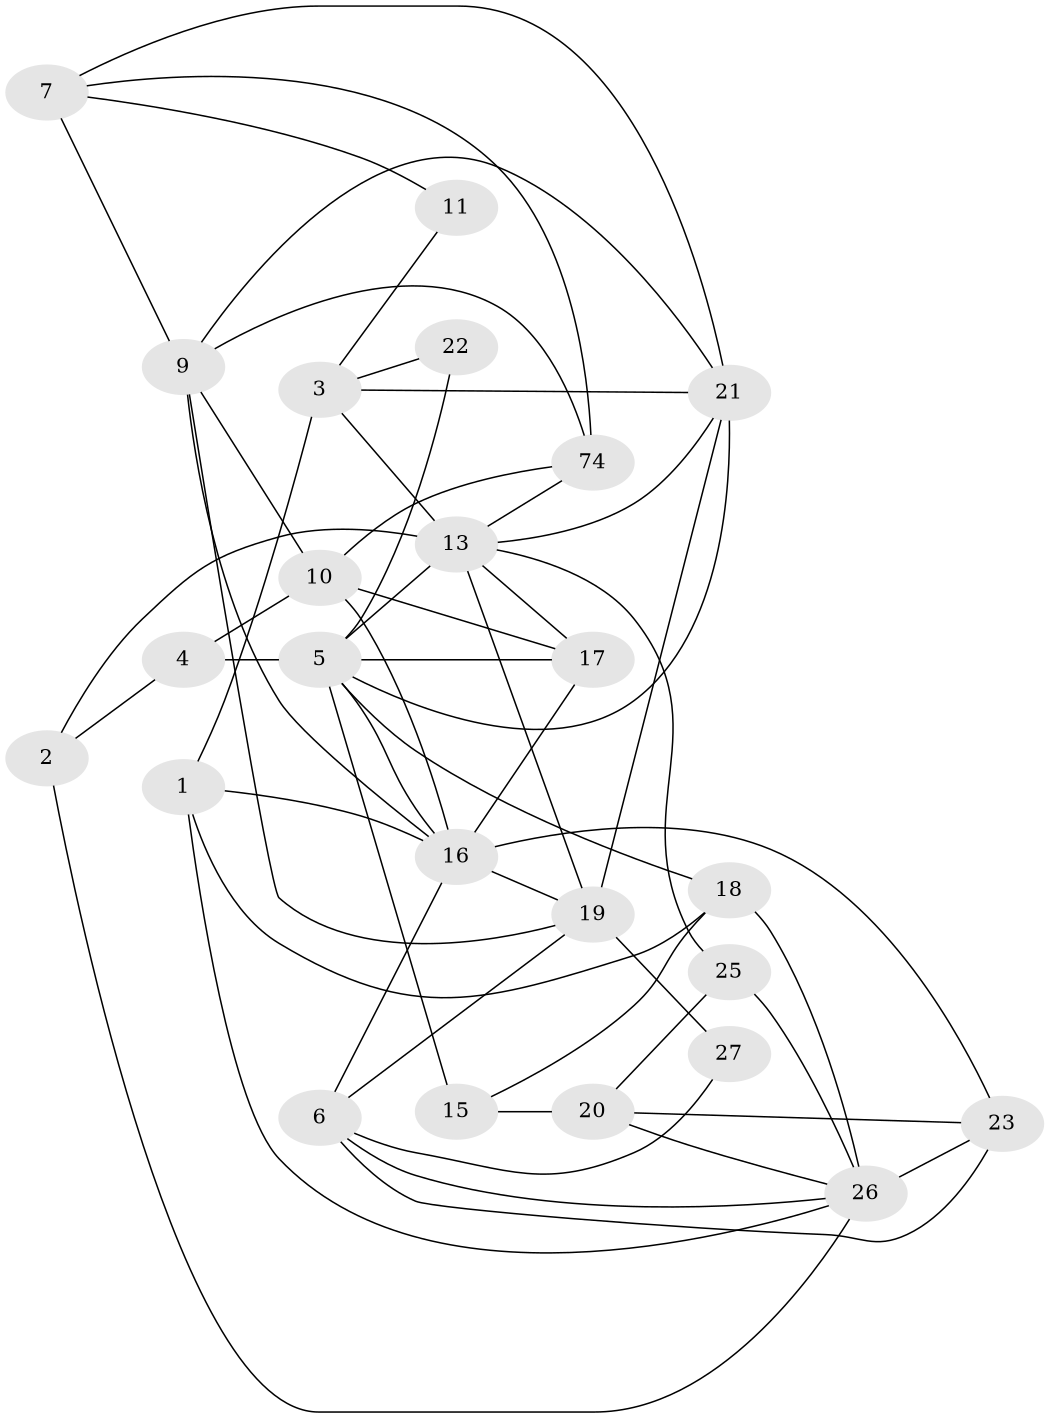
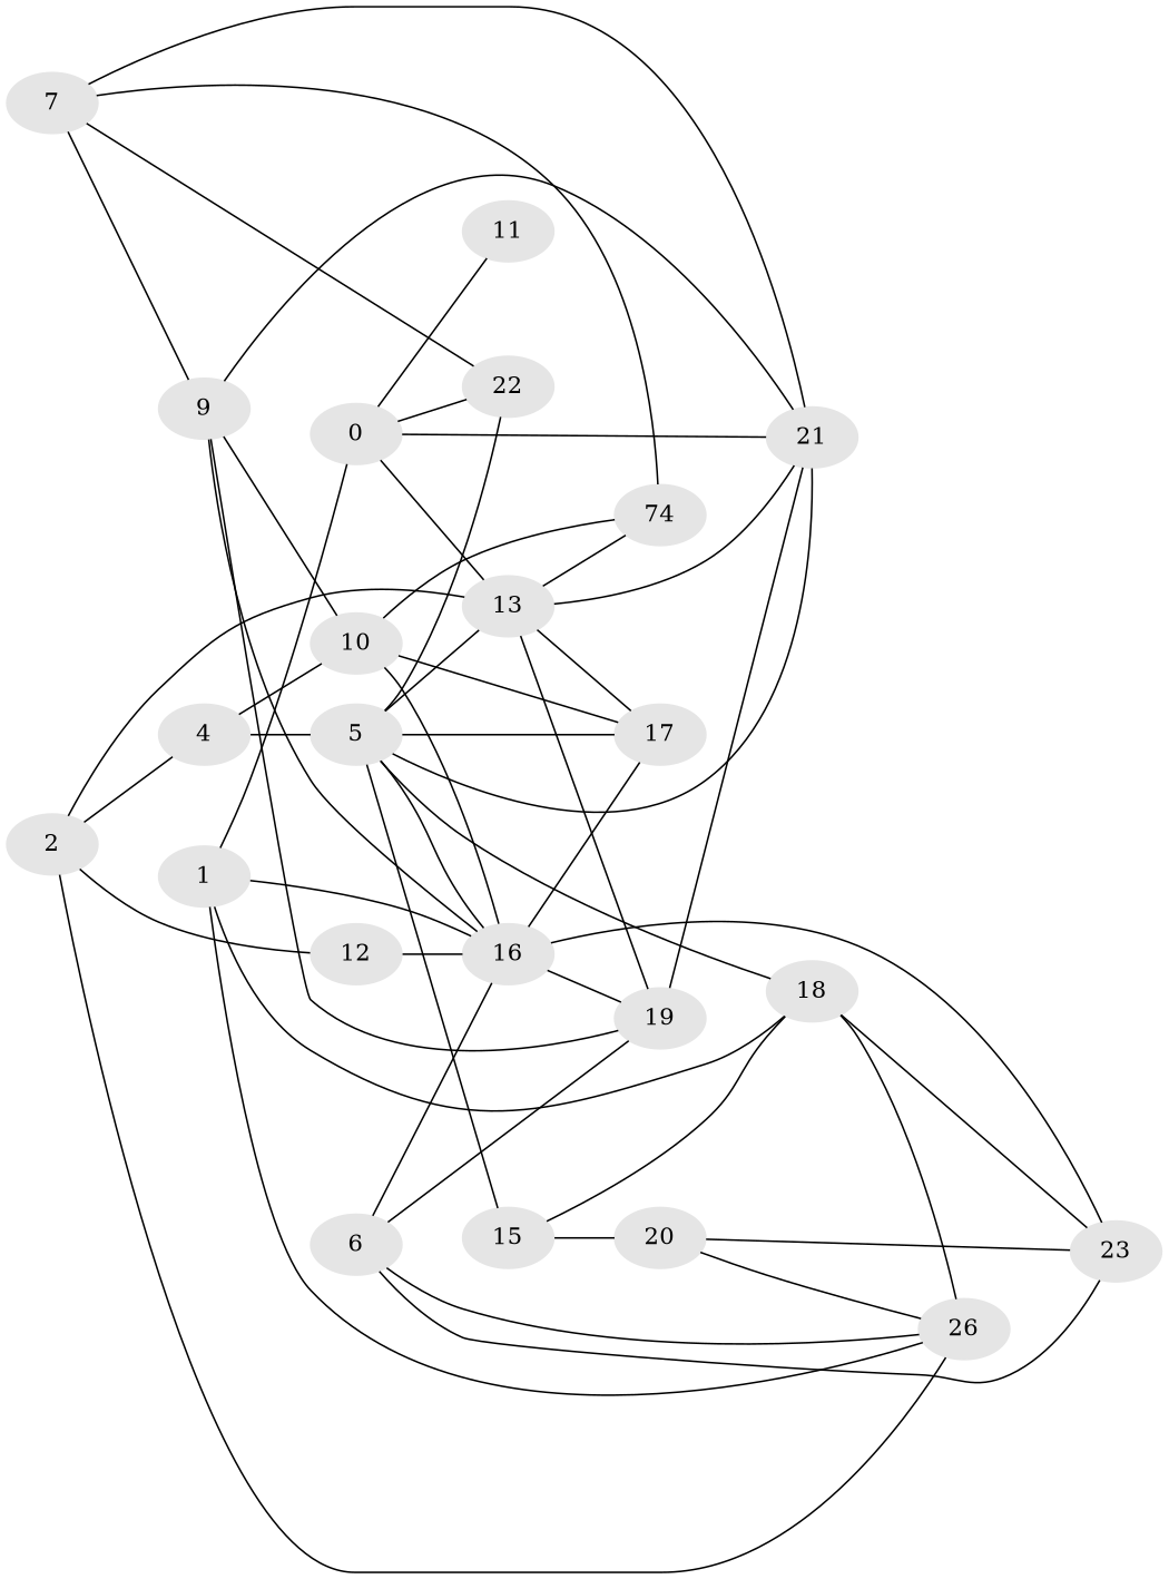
  graph {
    rankdir=LR
    node [color=gray90 style=filled]
    edge [weight=1.0]
    1
-   3
+   3 [label=0]
    16
    18
    26
    13
    11
    21
    22
    17
    19
    23
    2
    4
+   12
    5
    10
-   25
    n19 [label=74]
    15
    20
    6
-   27
    7
    9
    1 -- 3
    1 -- 16
    1 -- 18
    1 -- 26
    3 -- 13
    3 -- 11 [weight=2.0]
    3 -- 21
    3 -- 22
    16 -- 17
    16 -- 19
    16 -- 23
    18 -- 26 [weight=2.0]
-   26 -- 23
+   18 -- 23
    13 -- 21
    13 -- 17
    13 -- 19
-   13 -- 25
    13 -- n19
    19 -- 21
-   19 -- 27
    2 -- 26
    2 -- 13
    2 -- 4
+   2 -- 12
    4 -- 5 [weight=2.0]
    4 -- 10
+   12 -- 16 [weight=2.0]
    5 -- 16
    5 -- 18
    5 -- 13
    5 -- 21
    5 -- 22
    5 -- 17
    5 -- 15
    10 -- 16
    10 -- 17 [weight=2.0]
    10 -- n19
-   25 -- 26 [weight=2.0]
    15 -- 18
    15 -- 20
    20 -- 26
    20 -- 23
-   20 -- 25
    6 -- 16
    6 -- 26
    6 -- 19 [weight=2.0]
    6 -- 23
-   6 -- 27
-   7 -- 11
+   7 -- 22
    7 -- 21 [weight=2.0]
    7 -- n19
    7 -- 9
    9 -- 16
    9 -- 21
    9 -- 19
    9 -- 10
-   9 -- n19
  }
